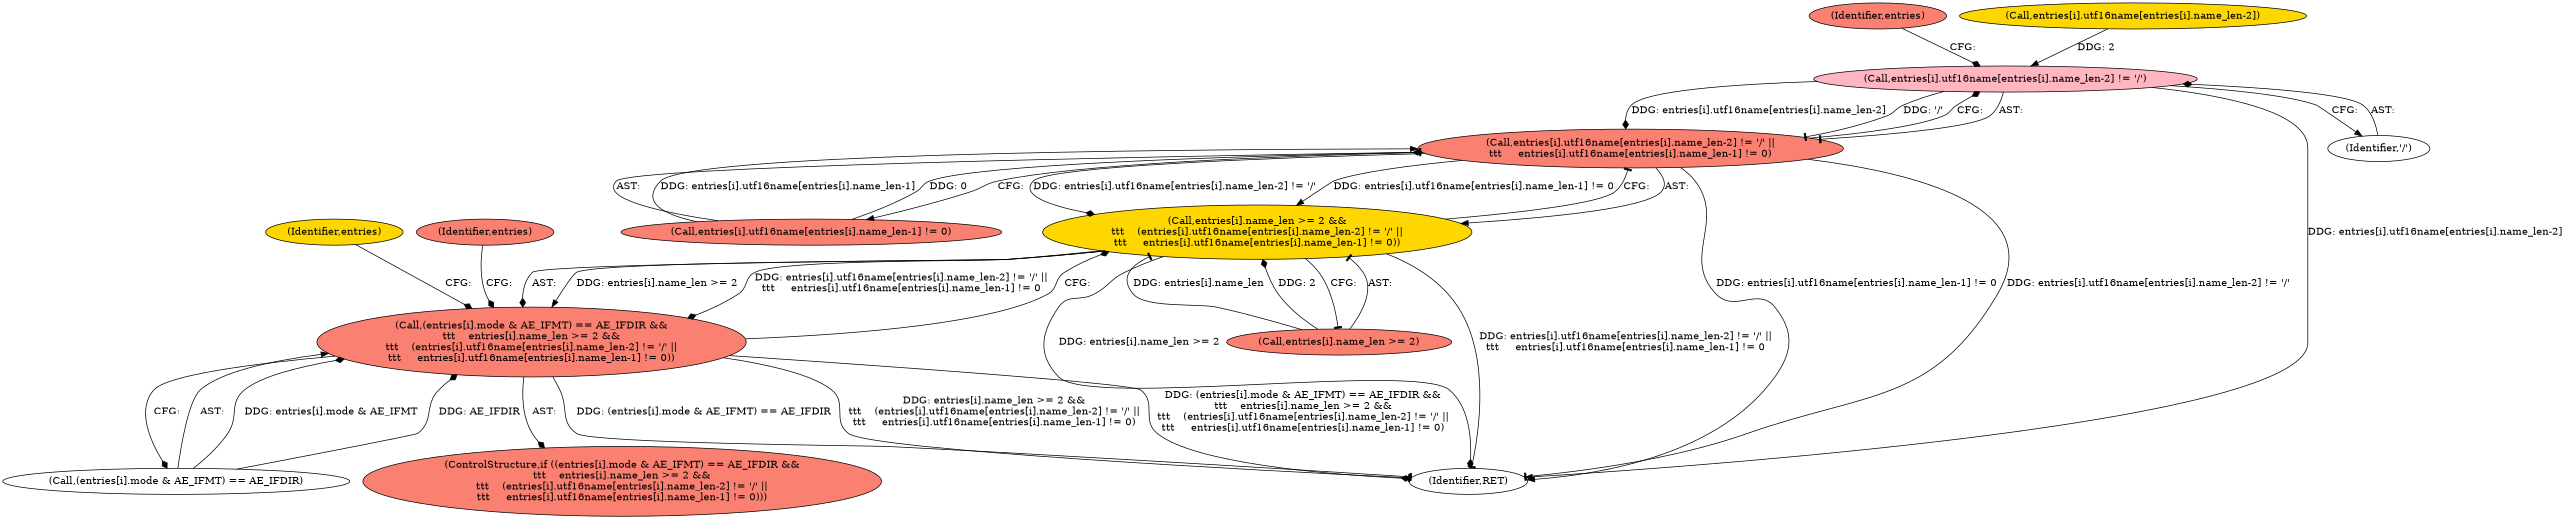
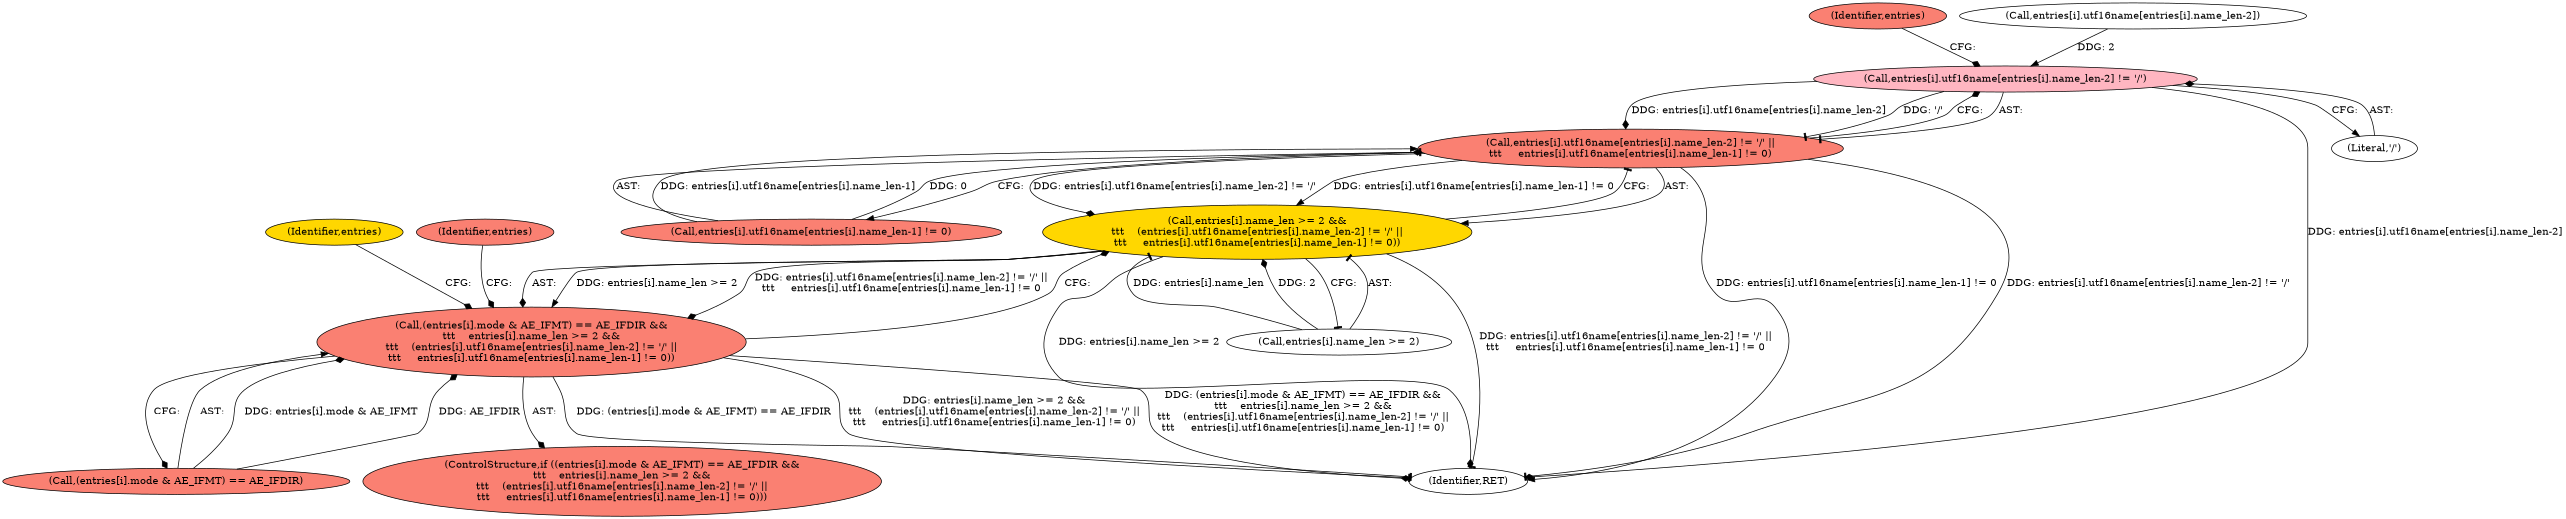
  digraph {
    node [fillcolor=salmon style=filled]
    edge [arrowhead=diamond]
    n1 [fillcolor=lightpink label="(Call,entries[i].utf16name[entries[i].name_len-2] != '/')"]
    n2 [label="(Call,entries[i].utf16name[entries[i].name_len-2] != '/' ||\n\t\t\t     entries[i].utf16name[entries[i].name_len-1] != 0)"]
    n3 [fillcolor=white label="(Identifier,RET)"]
-   n4 [fillcolor=white label="(Identifier,'/')"]
+   n4 [fillcolor=white label="(Literal,'/')"]
    n5 [fillcolor=gold label="(Call,entries[i].name_len >= 2 &&\n\t\t\t    (entries[i].utf16name[entries[i].name_len-2] != '/' ||\n\t\t\t     entries[i].utf16name[entries[i].name_len-1] != 0))"]
    n6 [label="(Call,entries[i].utf16name[entries[i].name_len-1] != 0)"]
    n7 [label="(Call,(entries[i].mode & AE_IFMT) == AE_IFDIR &&\n\t\t\t    entries[i].name_len >= 2 &&\n\t\t\t    (entries[i].utf16name[entries[i].name_len-2] != '/' ||\n\t\t\t     entries[i].utf16name[entries[i].name_len-1] != 0))"]
-   n8 [label="(Call,entries[i].name_len >= 2)"]
+   n8 [fillcolor=white label="(Call,entries[i].name_len >= 2)"]
    n9 [label="(ControlStructure,if ((entries[i].mode & AE_IFMT) == AE_IFDIR &&\n\t\t\t    entries[i].name_len >= 2 &&\n\t\t\t    (entries[i].utf16name[entries[i].name_len-2] != '/' ||\n\t\t\t     entries[i].utf16name[entries[i].name_len-1] != 0)))"]
-   n10 [fillcolor=white label="(Call,(entries[i].mode & AE_IFMT) == AE_IFDIR)"]
+   n10 [label="(Call,(entries[i].mode & AE_IFMT) == AE_IFDIR)"]
    n11 [fillcolor=gold label="(Identifier,entries)"]
    n12 [label="(Identifier,entries)"]
-   n13 [fillcolor=gold label="(Call,entries[i].utf16name[entries[i].name_len-2])"]
+   n13 [fillcolor=white label="(Call,entries[i].utf16name[entries[i].name_len-2])"]
    n14 [label="(Identifier,entries)"]
    n1 -> n2 [arrowhead=tee label="AST: "]
    n1 -> n2 [label="DDG: entries[i].utf16name[entries[i].name_len-2]"]
    n1 -> n2 [arrowhead=tee label="DDG: '/'"]
-   n1 -> n3 [arrowhead=normal label="DDG: entries[i].utf16name[entries[i].name_len-2]"]
+   n1 -> n3 [label="DDG: entries[i].utf16name[entries[i].name_len-2]"]
    n1 -> n4 [arrowhead=normal label="CFG: "]
    n2 -> n1 [label="CFG: "]
    n2 -> n3 [arrowhead=normal label="DDG: entries[i].utf16name[entries[i].name_len-1] != 0"]
    n2 -> n3 [arrowhead=tee label="DDG: entries[i].utf16name[entries[i].name_len-2] != '/'"]
    n2 -> n5 [arrowhead=normal label="AST: "]
    n2 -> n5 [label="DDG: entries[i].utf16name[entries[i].name_len-2] != '/'"]
    n2 -> n5 [arrowhead=normal label="DDG: entries[i].utf16name[entries[i].name_len-1] != 0"]
    n2 -> n6 [arrowhead=normal label="CFG: "]
    n4 -> n1 [label="AST: "]
    n5 -> n2 [arrowhead=tee label="CFG: "]
    n5 -> n3 [arrowhead=tee label="DDG: entries[i].utf16name[entries[i].name_len-2] != '/' ||\n\t\t\t     entries[i].utf16name[entries[i].name_len-1] != 0"]
    n5 -> n3 [label="DDG: entries[i].name_len >= 2"]
    n5 -> n7 [label="AST: "]
    n5 -> n7 [arrowhead=normal label="DDG: entries[i].name_len >= 2"]
    n5 -> n7 [label="DDG: entries[i].utf16name[entries[i].name_len-2] != '/' ||\n\t\t\t     entries[i].utf16name[entries[i].name_len-1] != 0"]
    n5 -> n8 [arrowhead=tee label="CFG: "]
    n6 -> n2 [arrowhead=tee label="AST: "]
    n6 -> n2 [arrowhead=normal label="DDG: entries[i].utf16name[entries[i].name_len-1]"]
    n6 -> n2 [label="DDG: 0"]
    n7 -> n3 [arrowhead=tee label="DDG: (entries[i].mode & AE_IFMT) == AE_IFDIR"]
    n7 -> n3 [arrowhead=tee label="DDG: entries[i].name_len >= 2 &&\n\t\t\t    (entries[i].utf16name[entries[i].name_len-2] != '/' ||\n\t\t\t     entries[i].utf16name[entries[i].name_len-1] != 0)"]
    n7 -> n3 [label="DDG: (entries[i].mode & AE_IFMT) == AE_IFDIR &&\n\t\t\t    entries[i].name_len >= 2 &&\n\t\t\t    (entries[i].utf16name[entries[i].name_len-2] != '/' ||\n\t\t\t     entries[i].utf16name[entries[i].name_len-1] != 0)"]
    n7 -> n5 [label="CFG: "]
    n7 -> n9 [label="AST: "]
    n7 -> n10 [label="CFG: "]
    n8 -> n5 [arrowhead=tee label="AST: "]
    n8 -> n5 [arrowhead=tee label="DDG: entries[i].name_len"]
    n8 -> n5 [label="DDG: 2"]
    n10 -> n7 [arrowhead=normal label="AST: "]
    n10 -> n7 [label="DDG: entries[i].mode & AE_IFMT"]
    n10 -> n7 [label="DDG: AE_IFDIR"]
    n11 -> n7 [label="CFG: "]
    n12 -> n1 [label="CFG: "]
    n13 -> n1 [arrowhead=normal label="DDG: 2"]
    n14 -> n7 [label="CFG: "]
  }
